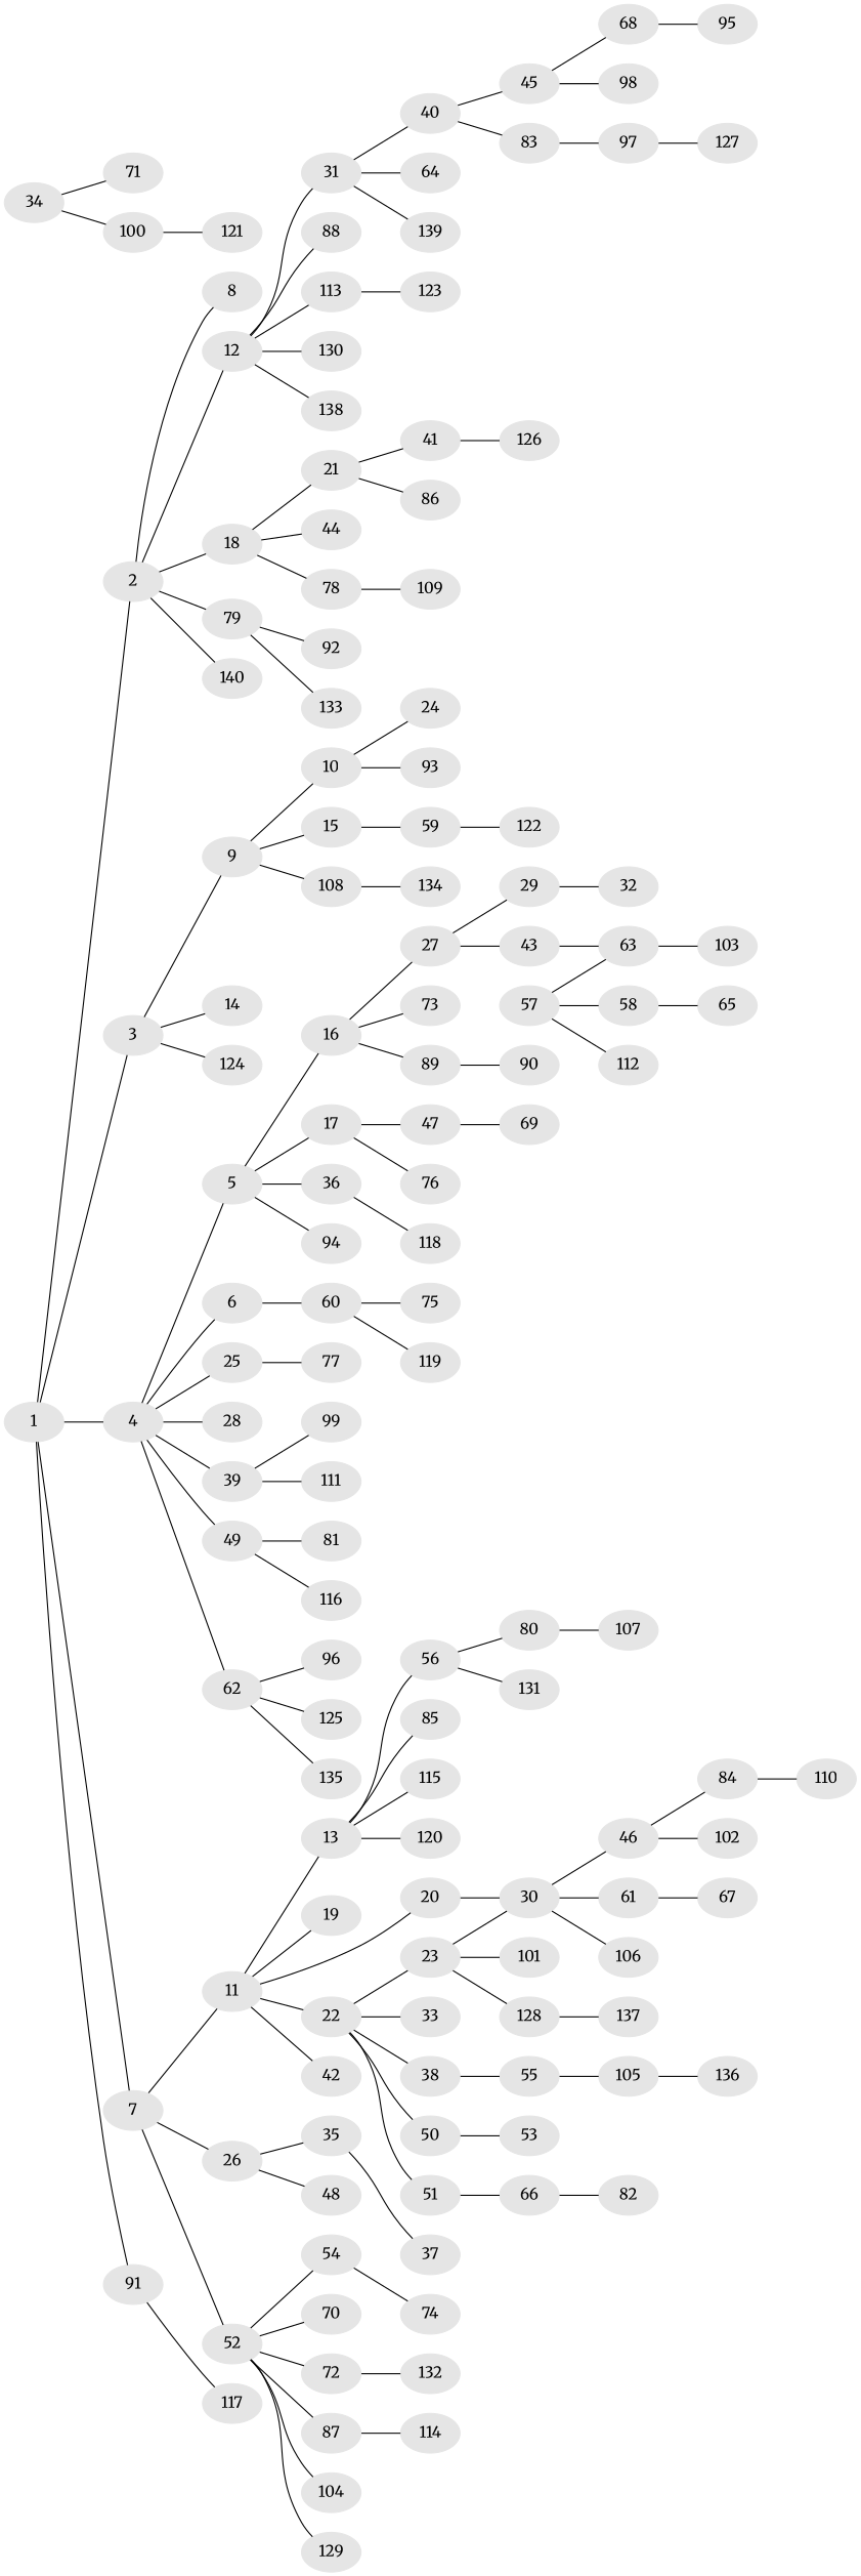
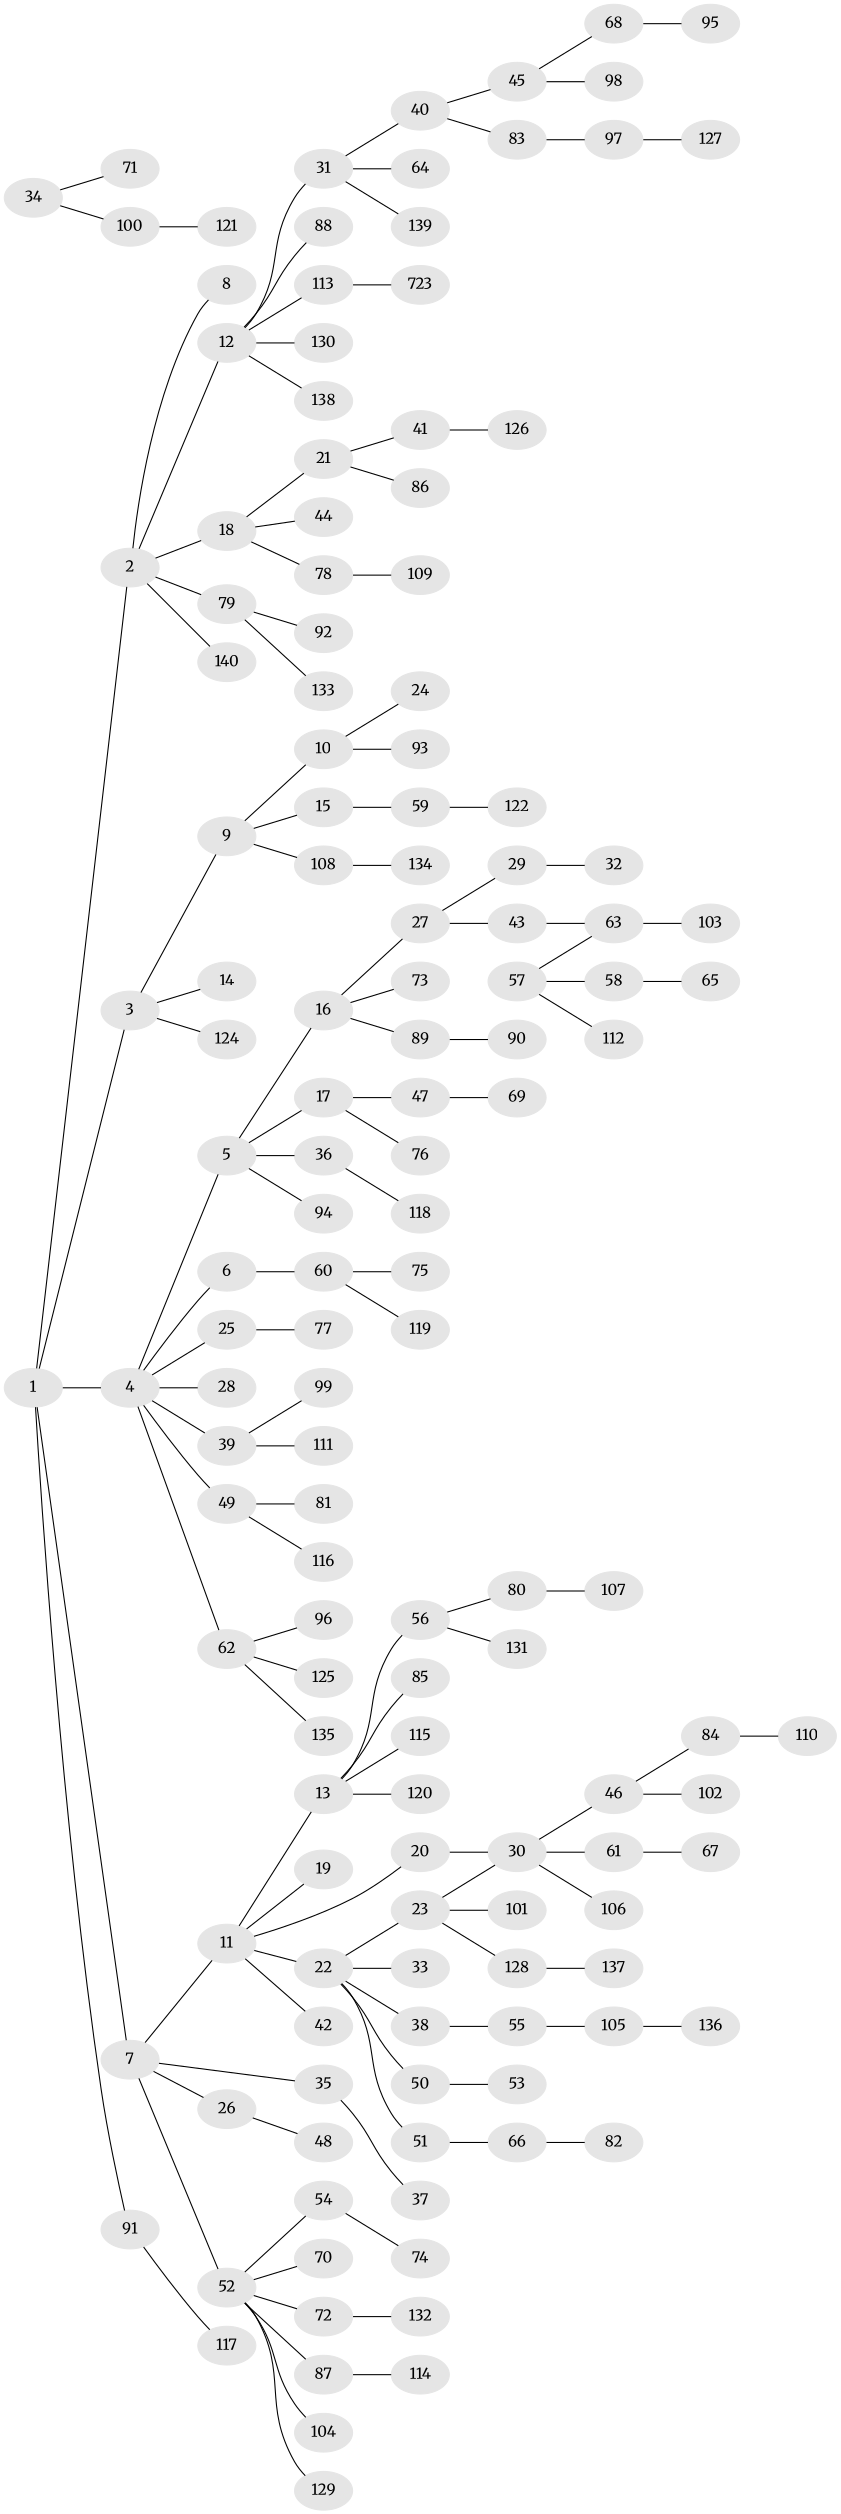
  graph {
    fontname=Merriweather
    rankdir=LR
    node [color=gray90 fontname=Merriweather style=filled]
    edge [fontname=Merriweather]
    1
    2
    3
    4
    7
    91
    8
    12
    18
    79
    140
    9
    14
    124
    5
    6
    25
    28
    39
    49
    62
    11
    26
    52
    117
    31
    88
    113
    130
    138
    21
    44
    78
    92
    133
    10
    15
    108
    16
    17
    36
    94
    60
    77
    99
    111
    81
    116
    96
    125
    135
    27
    73
    89
    47
    76
    118
    75
    119
    13
    19
    20
    22
    42
    35
    48
    54
    70
    72
    87
    104
    129
    24
    93
    59
    134
    56
    85
    115
    120
    30
    23
    33
    38
    50
    51
    40
    64
    139
-   123
+   123 [label=723]
    80
    131
    122
    29
    43
    90
    69
    41
    86
    109
    46
    61
    106
    126
    101
    128
    55
    53
    66
    34
    71
    100
    137
    37
    32
    63
    84
    102
    67
    45
    83
    121
    105
    68
    98
    97
    57
    58
    112
    95
    110
    82
    74
    132
    114
    136
    107
    65
    103
    127
    1 -- 2
    1 -- 3
    1 -- 4
    1 -- 7
    1 -- 91
    2 -- 8
    2 -- 12
    2 -- 18
    2 -- 79
    2 -- 140
    3 -- 9
    3 -- 14
    3 -- 124
    4 -- 5
    4 -- 6
    4 -- 25
    4 -- 28
    4 -- 39
    4 -- 49
    4 -- 62
    7 -- 11
    7 -- 26
    7 -- 52
    91 -- 117
    12 -- 31
    12 -- 88
    12 -- 113
    12 -- 130
    12 -- 138
    18 -- 21
    18 -- 44
    18 -- 78
    79 -- 92
    79 -- 133
    9 -- 10
    9 -- 15
    9 -- 108
    5 -- 16
    5 -- 17
    5 -- 36
    5 -- 94
    6 -- 60
    25 -- 77
    39 -- 99
    39 -- 111
    49 -- 81
    49 -- 116
    62 -- 96
    62 -- 125
    62 -- 135
    11 -- 13
    11 -- 19
    11 -- 20
    11 -- 22
    11 -- 42
-   26 -- 35
+   7 -- 35
    26 -- 48
    52 -- 54
    52 -- 70
    52 -- 72
    52 -- 87
    52 -- 104
    52 -- 129
    31 -- 40
    31 -- 64
    31 -- 139
    113 -- 123
    21 -- 41
    21 -- 86
    78 -- 109
    10 -- 24
    10 -- 93
    15 -- 59
    108 -- 134
    16 -- 27
    16 -- 73
    16 -- 89
    17 -- 47
    17 -- 76
    36 -- 118
    60 -- 75
    60 -- 119
    27 -- 29
    27 -- 43
    89 -- 90
    47 -- 69
    13 -- 56
    13 -- 85
    13 -- 115
    13 -- 120
    20 -- 30
    22 -- 23
    22 -- 33
    22 -- 38
    22 -- 50
    22 -- 51
    35 -- 37
    54 -- 74
    72 -- 132
    87 -- 114
    59 -- 122
    56 -- 80
    56 -- 131
    30 -- 46
    30 -- 61
    30 -- 106
    23 -- 30
    23 -- 101
    23 -- 128
    38 -- 55
    50 -- 53
    51 -- 66
    40 -- 45
    40 -- 83
    80 -- 107
    29 -- 32
    43 -- 63
    41 -- 126
    46 -- 84
    46 -- 102
    61 -- 67
    128 -- 137
    55 -- 105
    66 -- 82
    34 -- 71
    34 -- 100
    100 -- 121
    63 -- 103
    84 -- 110
    45 -- 68
    45 -- 98
    83 -- 97
    105 -- 136
    68 -- 95
    97 -- 127
    57 -- 63
    57 -- 58
    57 -- 112
    58 -- 65
  }
